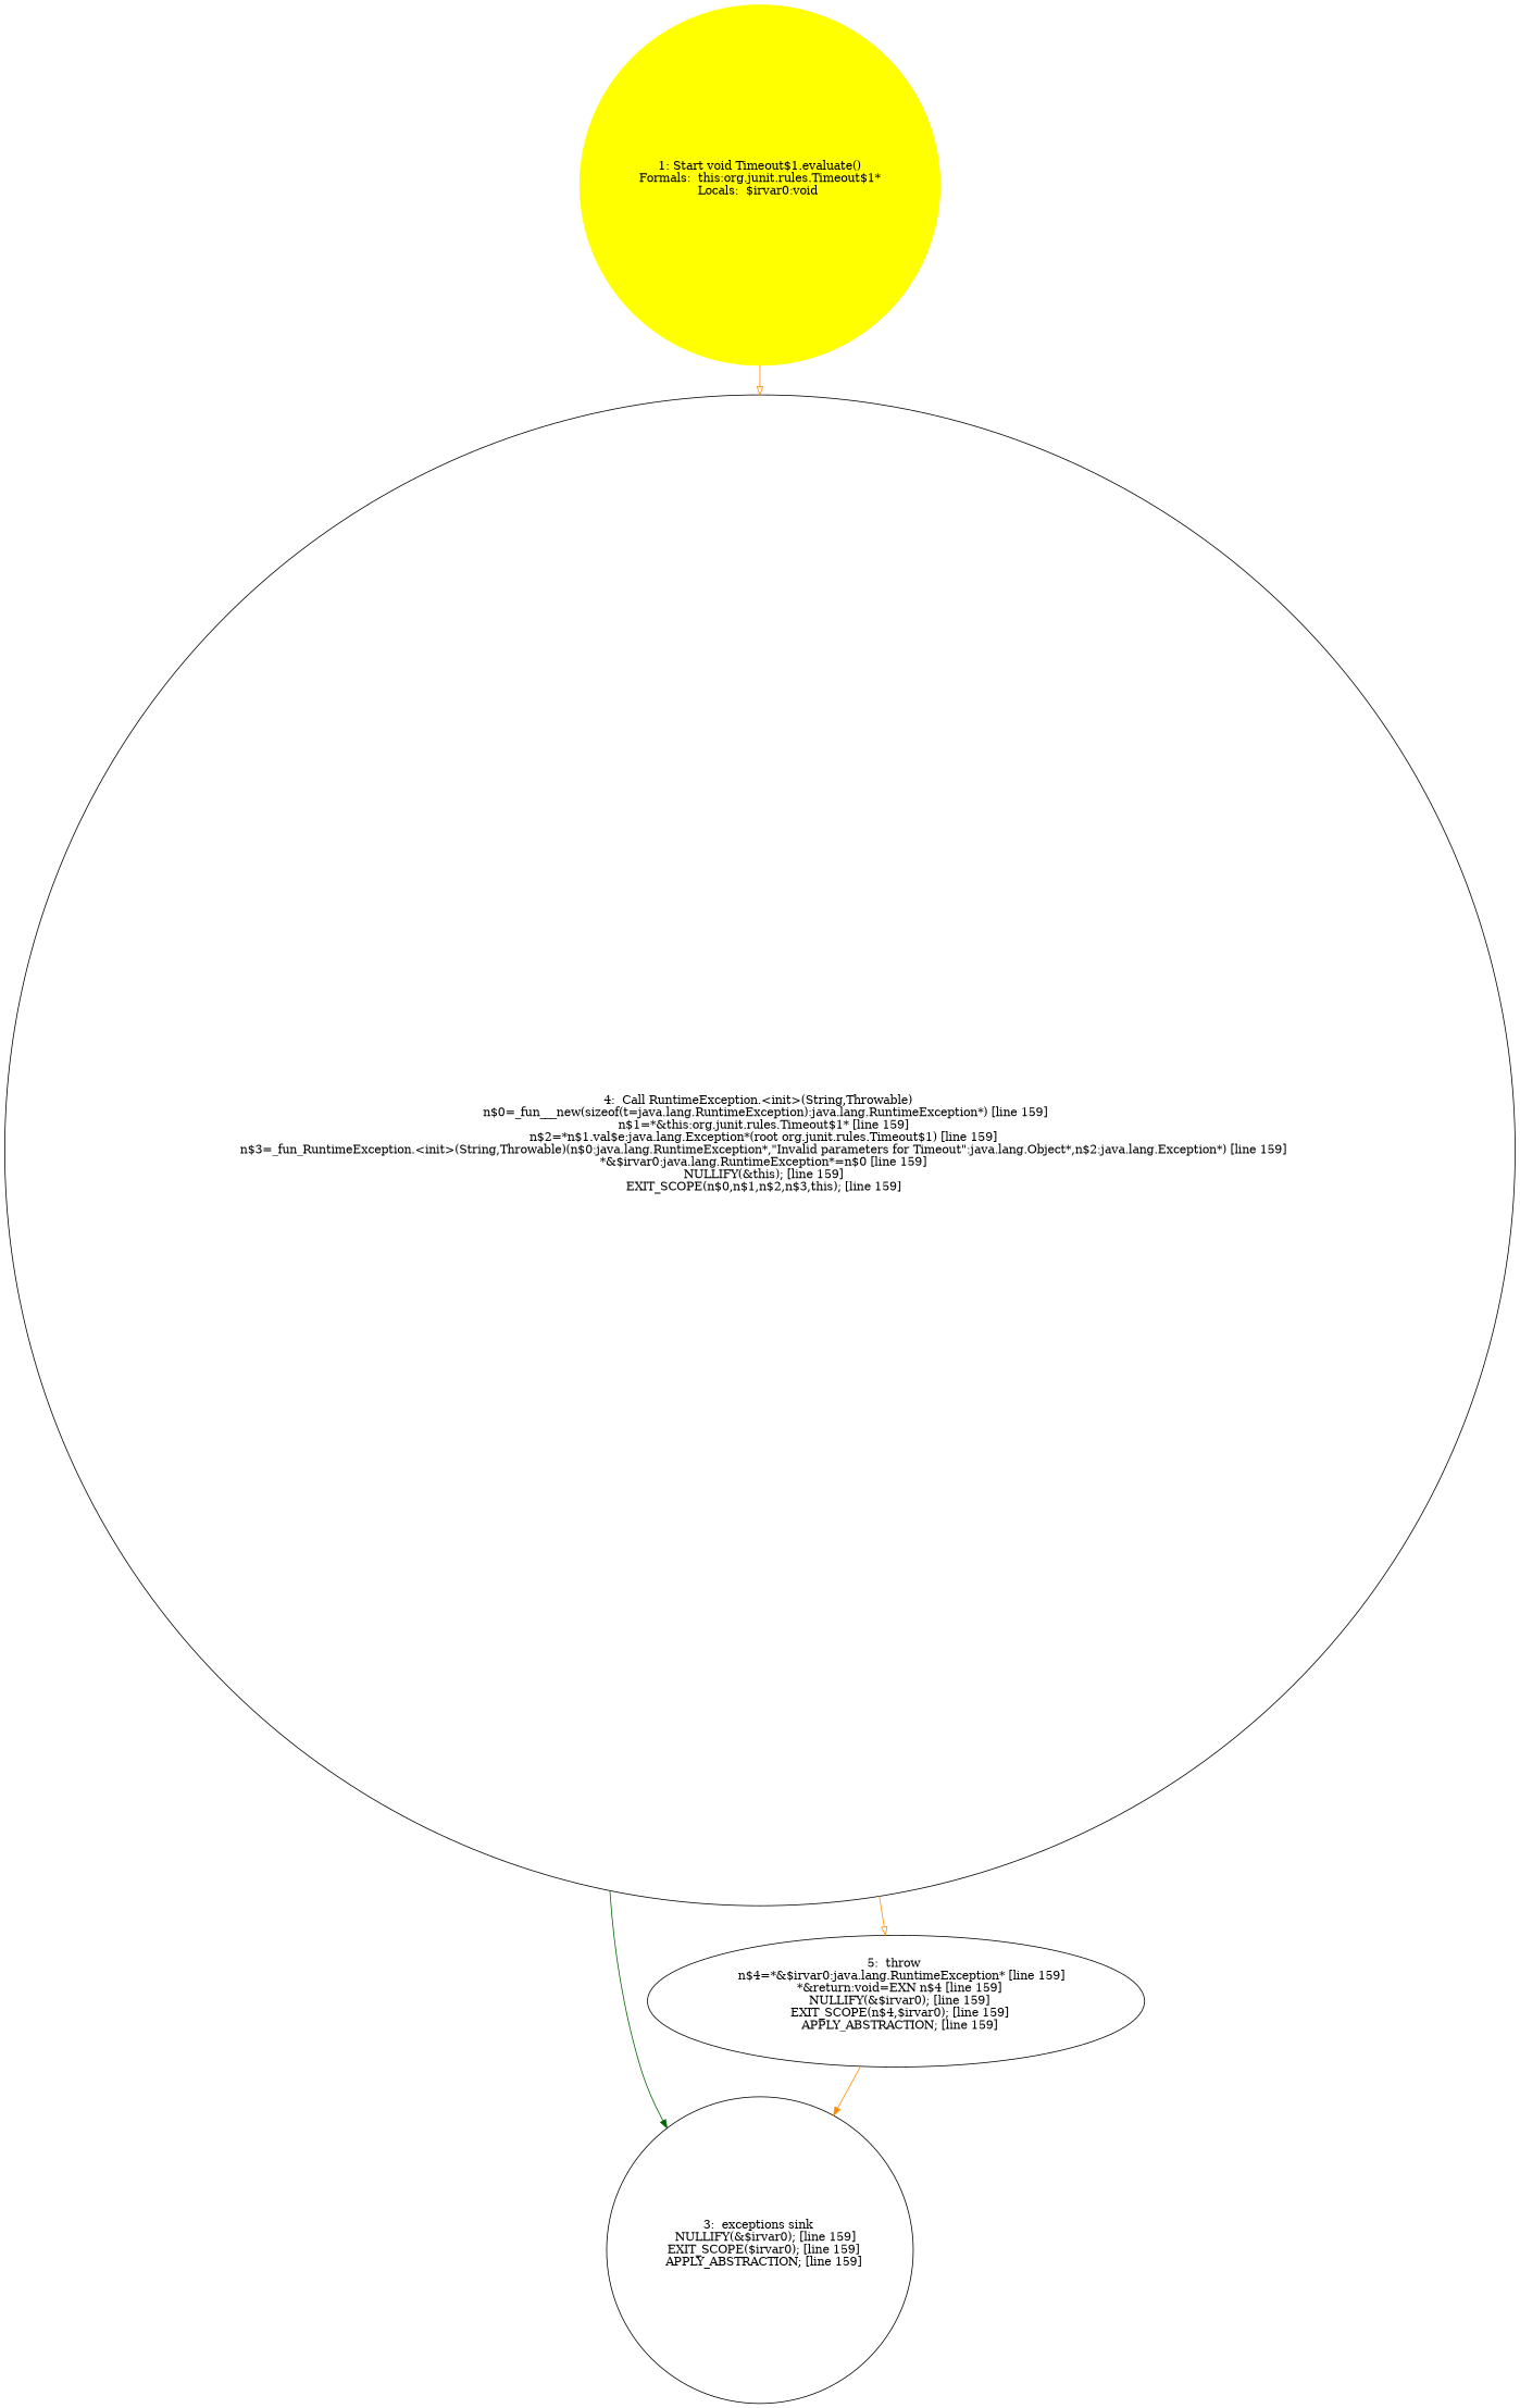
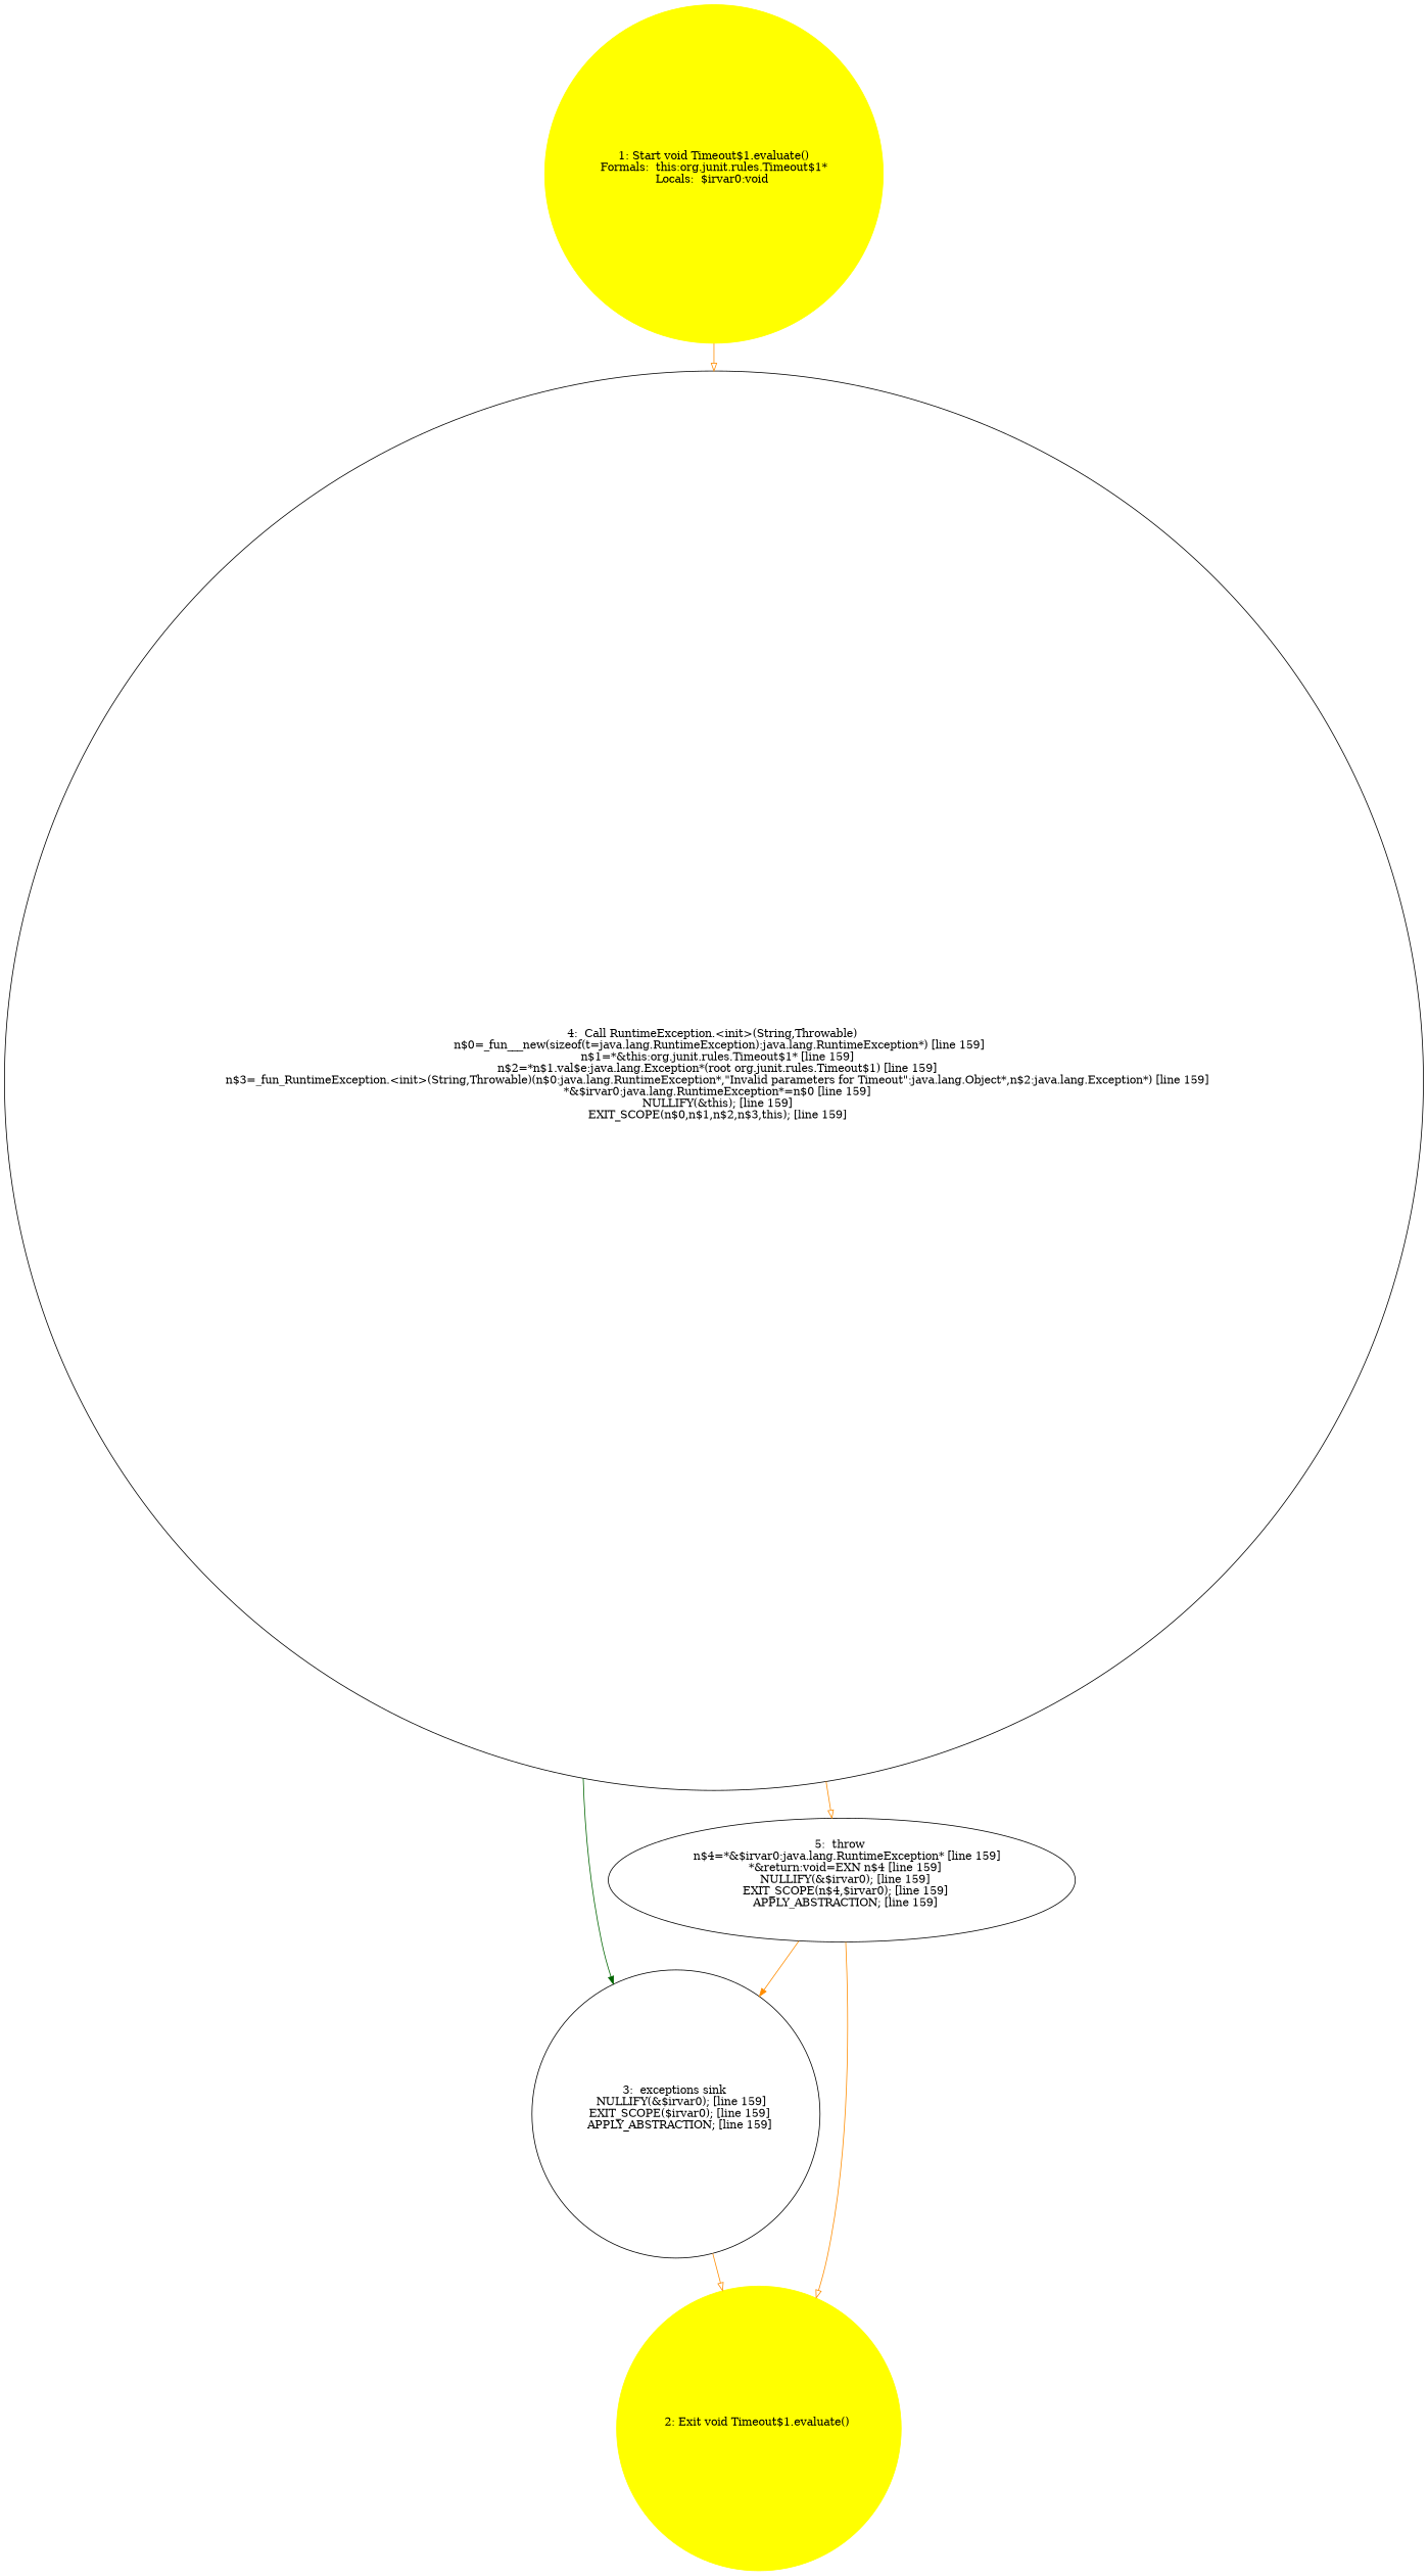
  digraph {
    node [shape=circle]
    edge [color=darkorange arrowhead=onormal]
    n1 [color=yellow label="1: Start void Timeout$1.evaluate()\nFormals:  this:org.junit.rules.Timeout$1*\nLocals:  $irvar0:void \n  " style=filled]
    n2 [label="4:  Call RuntimeException.<init>(String,Throwable) \n   n$0=_fun___new(sizeof(t=java.lang.RuntimeException):java.lang.RuntimeException*) [line 159]\n  n$1=*&this:org.junit.rules.Timeout$1* [line 159]\n  n$2=*n$1.val$e:java.lang.Exception*(root org.junit.rules.Timeout$1) [line 159]\n  n$3=_fun_RuntimeException.<init>(String,Throwable)(n$0:java.lang.RuntimeException*,\"Invalid parameters for Timeout\":java.lang.Object*,n$2:java.lang.Exception*) [line 159]\n  *&$irvar0:java.lang.RuntimeException*=n$0 [line 159]\n  NULLIFY(&this); [line 159]\n  EXIT_SCOPE(n$0,n$1,n$2,n$3,this); [line 159]\n "]
    n3 [label="3:  exceptions sink \n   NULLIFY(&$irvar0); [line 159]\n  EXIT_SCOPE($irvar0); [line 159]\n  APPLY_ABSTRACTION; [line 159]\n "]
    n4 [label="5:  throw \n   n$4=*&$irvar0:java.lang.RuntimeException* [line 159]\n  *&return:void=EXN n$4 [line 159]\n  NULLIFY(&$irvar0); [line 159]\n  EXIT_SCOPE(n$4,$irvar0); [line 159]\n  APPLY_ABSTRACTION; [line 159]\n " shape=ellipse]
+   n5 [color=yellow label="2: Exit void Timeout$1.evaluate() \n  " style=filled]
    n1 -> n2
    n2 -> n3 [color=darkgreen arrowhead=normal]
    n2 -> n4
+   n3 -> n5
    n4 -> n3 [arrowhead=normal]
+   n4 -> n5
  }
